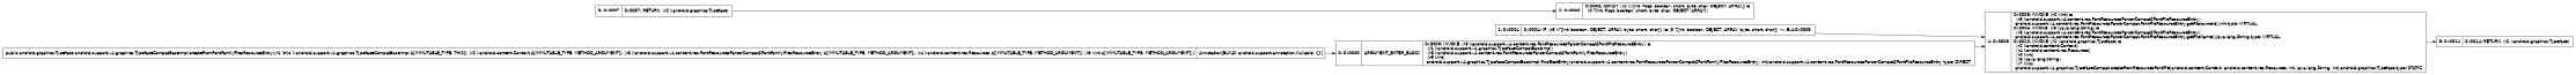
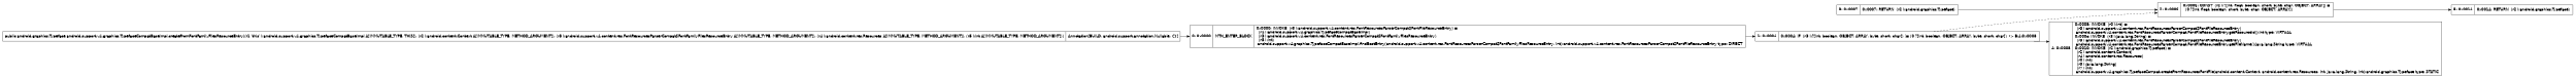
  digraph {
    fontname="DejaVu Sans"
    rankdir=LR
    node [fontname="DejaVu Sans" shape=record]
    edge [fontname="DejaVu Sans"]
-   n1 [label="{0\:\ 0x0000|ARGUMENT_ENTER_BLOCK\l|0x0000: INVOKE  (r3 I:android.support.v4.content.res.FontResourcesParserCompat$FontFileResourceEntry) = \l  (r1 I:android.support.v4.graphics.TypefaceCompatBaseImpl)\l  (r3 I:android.support.v4.content.res.FontResourcesParserCompat$FontFamilyFilesResourceEntry)\l  (r5 I:int)\l android.support.v4.graphics.TypefaceCompatBaseImpl.findBestEntry(android.support.v4.content.res.FontResourcesParserCompat$FontFamilyFilesResourceEntry, int):android.support.v4.content.res.FontResourcesParserCompat$FontFileResourceEntry type: DIRECT \l}"]
+   n1 [label="{0\:\ 0x0000|MTH_ENTER_BLOCK\l|0x0000: INVOKE  (r3 I:android.support.v4.content.res.FontResourcesParserCompat$FontFileResourceEntry) = \l  (r1 I:android.support.v4.graphics.TypefaceCompatBaseImpl)\l  (r3 I:android.support.v4.content.res.FontResourcesParserCompat$FontFamilyFilesResourceEntry)\l  (r5 I:int)\l android.support.v4.graphics.TypefaceCompatBaseImpl.findBestEntry(android.support.v4.content.res.FontResourcesParserCompat$FontFamilyFilesResourceEntry, int):android.support.v4.content.res.FontResourcesParserCompat$FontFileResourceEntry type: DIRECT \l}"]
    n2 [label="{1\:\ 0x0004|0x0004: IF  (r3 I:?[int, boolean, OBJECT, ARRAY, byte, short, char]) != (0 ?[int, boolean, OBJECT, ARRAY, byte, short, char])  \-\> B:4:0x0008 \l}"]
    n3 [label="{2\:\ 0x0006|0x0006: CONST  (r2 I:?[int, float, boolean, short, byte, char, OBJECT, ARRAY]) = \l  (0 ?[int, float, boolean, short, byte, char, OBJECT, ARRAY])\l \l}"]
    n4 [label="{4\:\ 0x0008|0x0008: INVOKE  (r0 I:int) = \l  (r3 I:android.support.v4.content.res.FontResourcesParserCompat$FontFileResourceEntry)\l android.support.v4.content.res.FontResourcesParserCompat.FontFileResourceEntry.getResourceId():int type: VIRTUAL \l0x000c: INVOKE  (r3 I:java.lang.String) = \l  (r3 I:android.support.v4.content.res.FontResourcesParserCompat$FontFileResourceEntry)\l android.support.v4.content.res.FontResourcesParserCompat.FontFileResourceEntry.getFileName():java.lang.String type: VIRTUAL \l0x0010: INVOKE  (r2 I:android.graphics.Typeface) = \l  (r2 I:android.content.Context)\l  (r4 I:android.content.res.Resources)\l  (r0 I:int)\l  (r3 I:java.lang.String)\l  (r7 I:int)\l android.support.v4.graphics.TypefaceCompat.createFromResourcesFontFile(android.content.Context, android.content.res.Resources, int, java.lang.String, int):android.graphics.Typeface type: STATIC \l}"]
    n5 [label="{5\:\ 0x0014|0x0014: RETURN  (r2 I:android.graphics.Typeface) \l}"]
    n6 [label="{3\:\ 0x0007|0x0007: RETURN  (r2 I:android.graphics.Typeface) \l}"]
    n7 [label="{public android.graphics.Typeface android.support.v4.graphics.TypefaceCompatBaseImpl.createFromFontFamilyFilesResourceEntry((r1 'this' I:android.support.v4.graphics.TypefaceCompatBaseImpl A[IMMUTABLE_TYPE, THIS]), (r2 I:android.content.Context A[IMMUTABLE_TYPE, METHOD_ARGUMENT]), (r3 I:android.support.v4.content.res.FontResourcesParserCompat$FontFamilyFilesResourceEntry A[IMMUTABLE_TYPE, METHOD_ARGUMENT]), (r4 I:android.content.res.Resources A[IMMUTABLE_TYPE, METHOD_ARGUMENT]), (r5 I:int A[IMMUTABLE_TYPE, METHOD_ARGUMENT]))  | Annotation[BUILD, android.support.annotation.Nullable, \{\}]\l}"]
-   n1 -> n4
+   n1 -> n2
+   n2 -> n3 [style=dashed]
    n2 -> n4
-   n4 -> n5
+   n3 -> n5
    n6 -> n3
    n7 -> n1
  }
